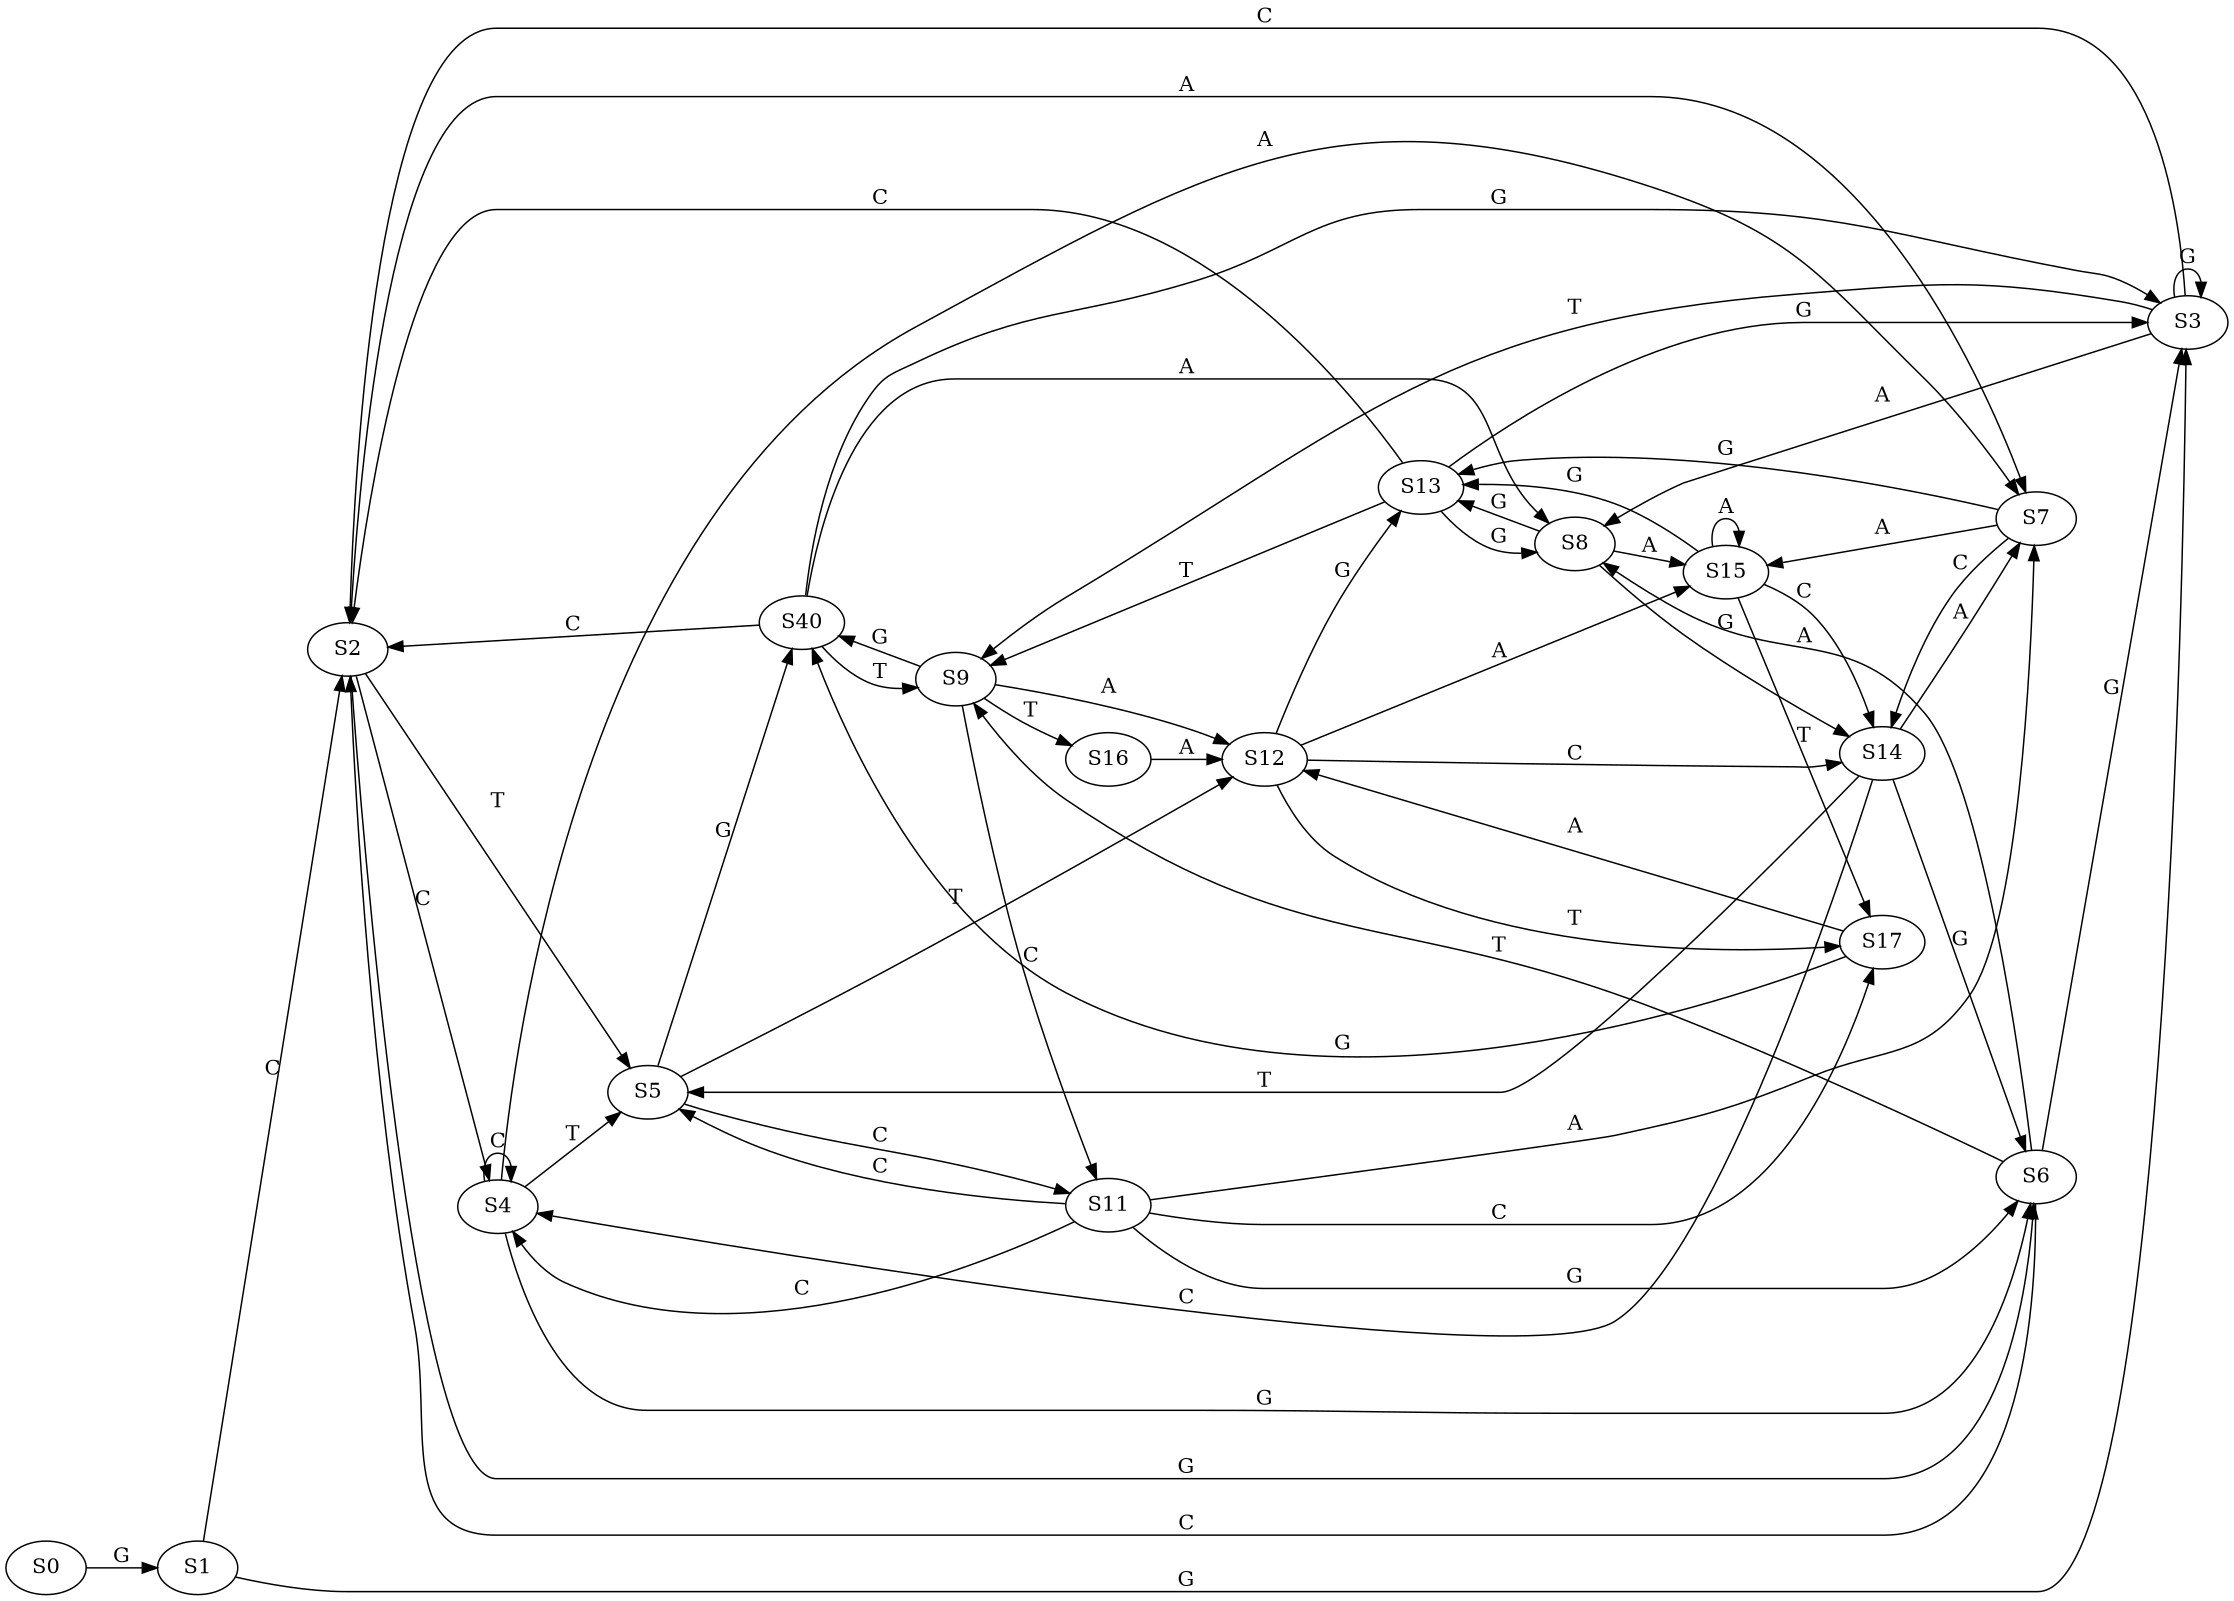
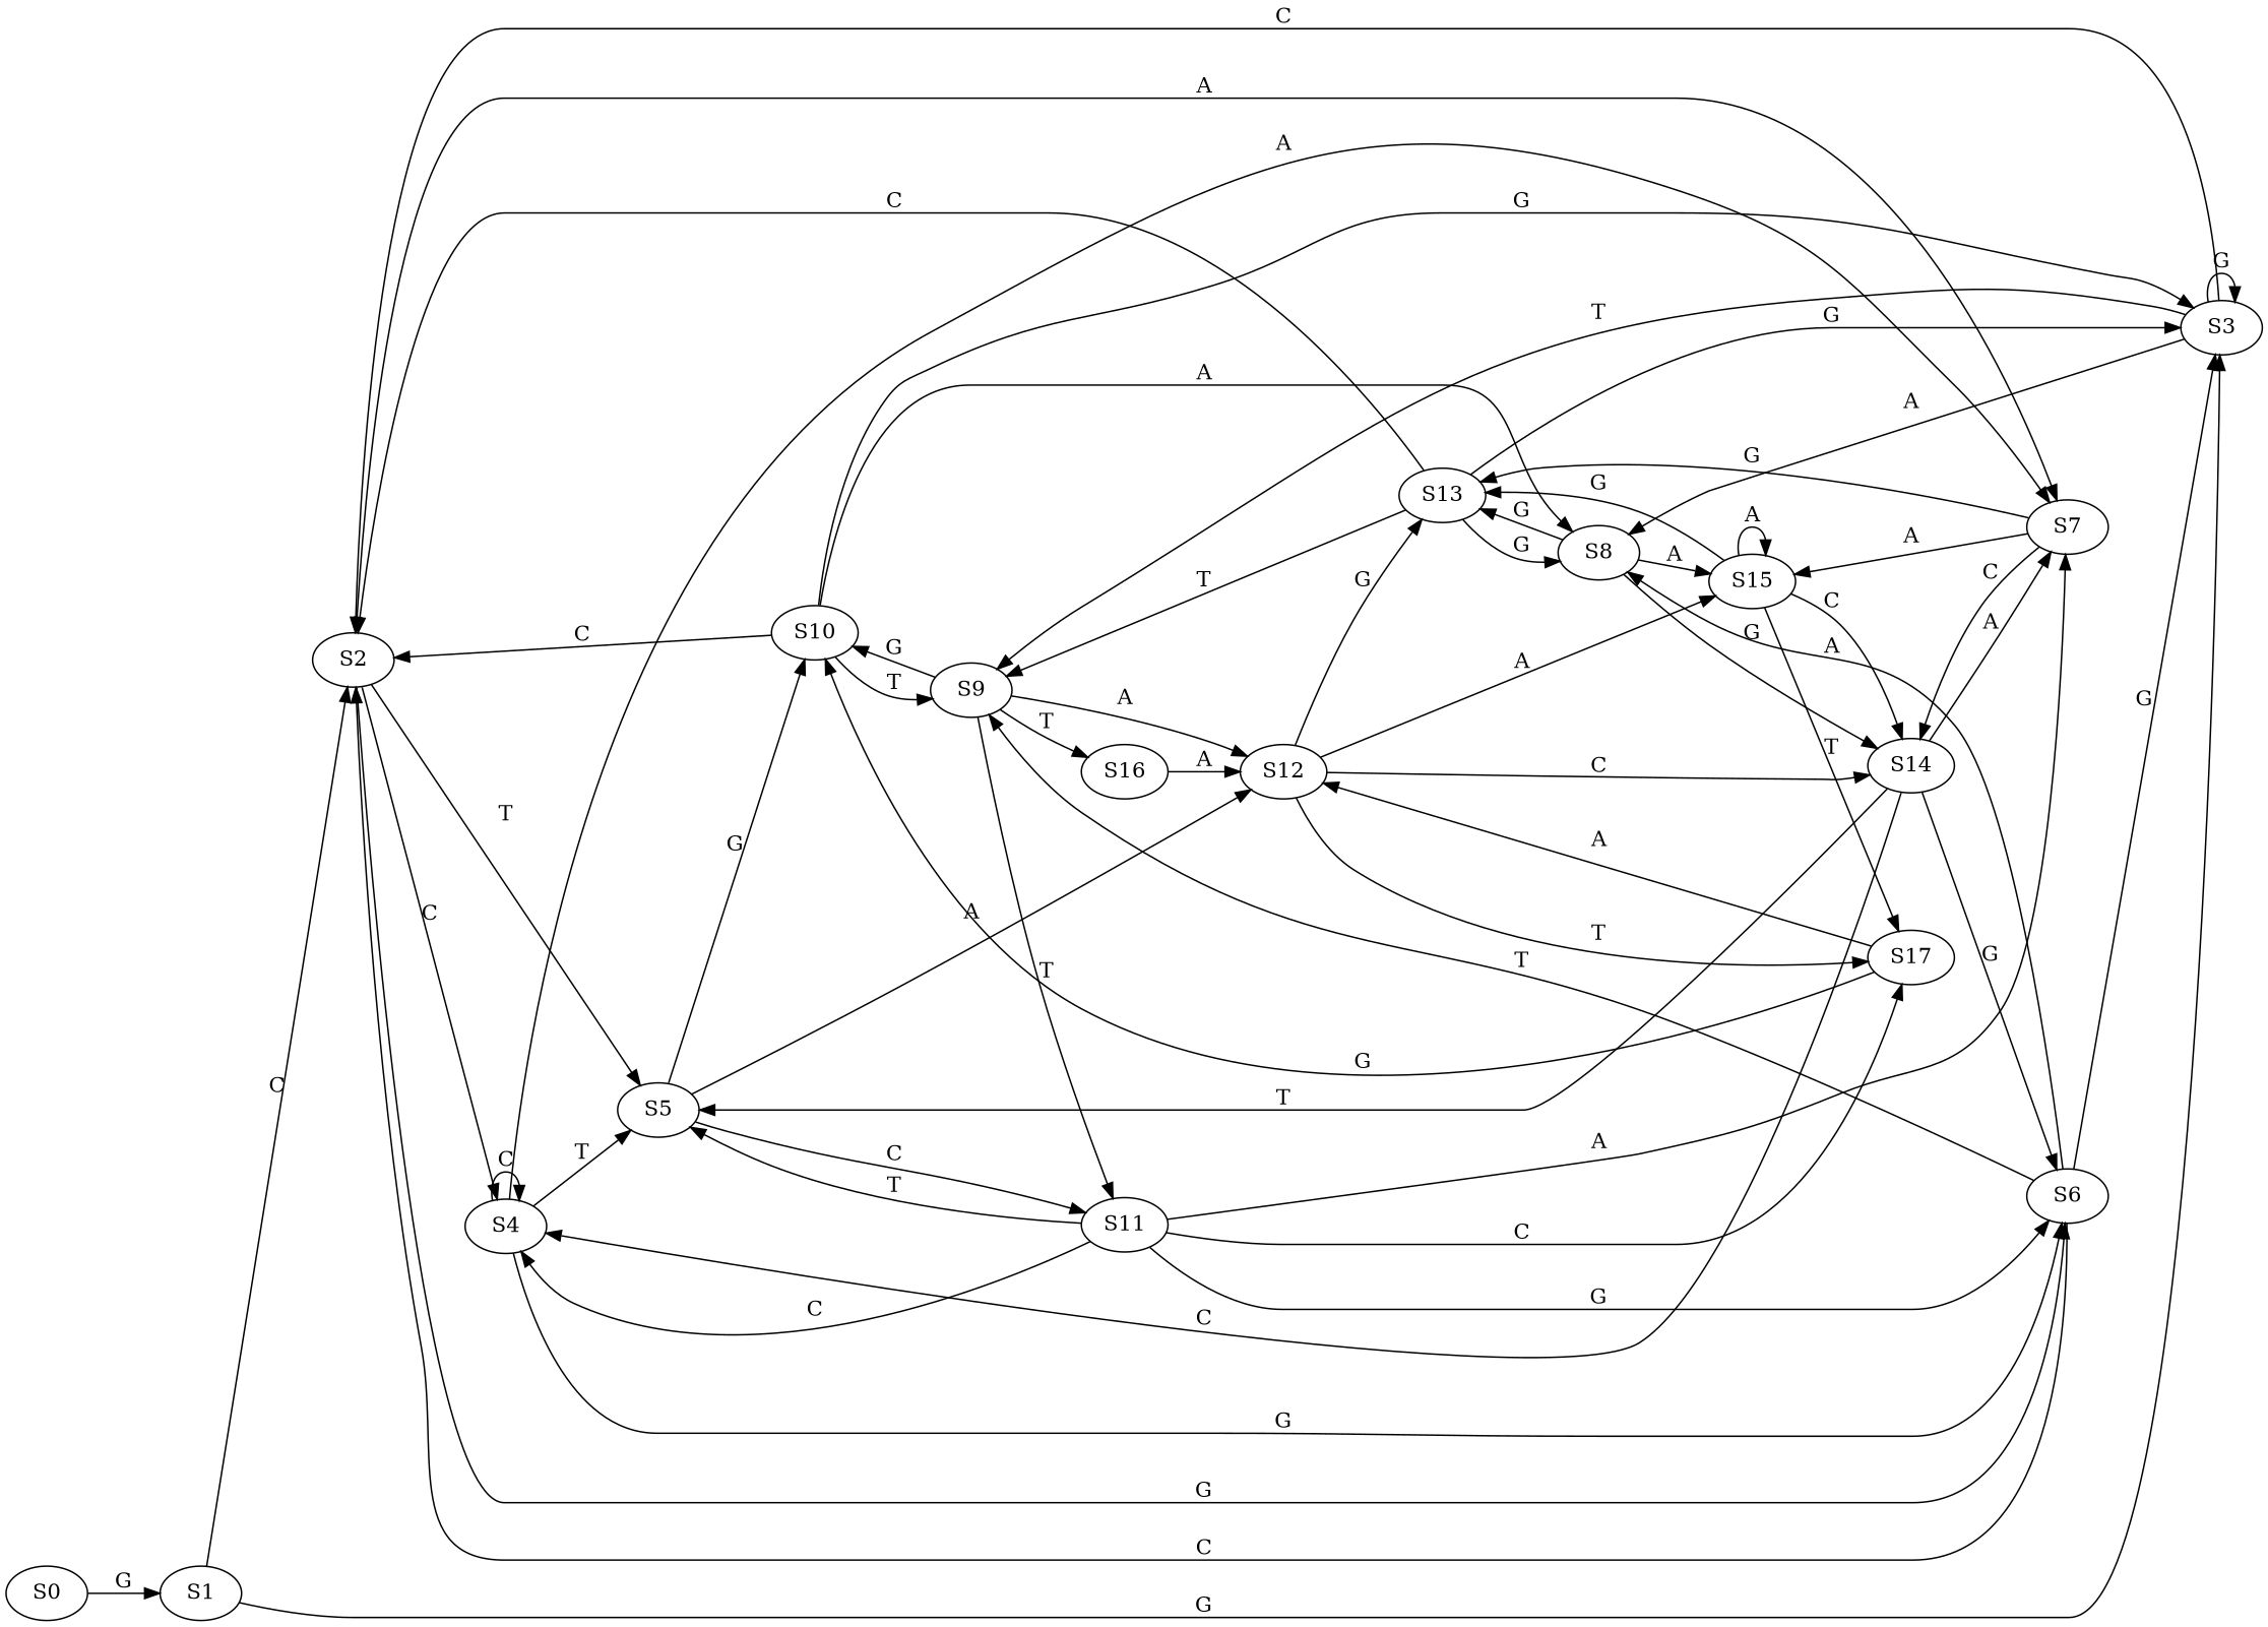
  strict digraph {
    rankdir=LR
    S0
    S1
    S2
    S3
    S4
    S5
    S6
    S7
    S8
    S9
-   S10 [label=S40]
+   S10
    S11
    S12
    S13
    S14
    S15
    S16
    S17
    S0 -> S1 [label=G]
    S1 -> S2 [label=C]
    S1 -> S3 [label=G]
    S2 -> S4 [label=C]
    S2 -> S5 [label=T]
    S2 -> S6 [label=G]
    S2 -> S7 [label=A]
    S3 -> S2 [label=C]
    S3 -> S3 [label=G]
    S3 -> S8 [label=A]
    S3 -> S9 [label=T]
    S4 -> S4 [label=C]
    S4 -> S5 [label=T]
    S4 -> S6 [label=G]
    S4 -> S7 [label=A]
    S5 -> S10 [label=G]
    S5 -> S11 [label=C]
-   S5 -> S12 [label=T]
+   S5 -> S12 [label=A]
    S6 -> S2 [label=C]
    S6 -> S3 [label=G]
    S6 -> S8 [label=A]
    S6 -> S9 [label=T]
    S7 -> S13 [label=G]
    S7 -> S14 [label=C]
    S7 -> S15 [label=A]
    S8 -> S13 [label=G]
    S8 -> S14 [label=G]
    S8 -> S15 [label=A]
    S9 -> S10 [label=G]
-   S9 -> S11 [label=C]
+   S9 -> S11 [label=T]
    S9 -> S12 [label=A]
    S9 -> S16 [label=T]
    S10 -> S2 [label=C]
    S10 -> S3 [label=G]
    S10 -> S8 [label=A]
    S10 -> S9 [label=T]
    S11 -> S4 [label=C]
-   S11 -> S5 [label=C]
+   S11 -> S5 [label=T]
    S11 -> S6 [label=G]
    S11 -> S7 [label=A]
    S11 -> S17 [label=C]
    S12 -> S13 [label=G]
    S12 -> S14 [label=C]
    S12 -> S15 [label=A]
    S12 -> S17 [label=T]
    S13 -> S2 [label=C]
    S13 -> S3 [label=G]
    S13 -> S8 [label=G]
    S13 -> S9 [label=T]
    S14 -> S4 [label=C]
    S14 -> S5 [label=T]
    S14 -> S6 [label=G]
    S14 -> S7 [label=A]
    S15 -> S13 [label=G]
    S15 -> S14 [label=C]
    S15 -> S15 [label=A]
    S15 -> S17 [label=T]
    S16 -> S12 [label=A]
    S17 -> S10 [label=G]
    S17 -> S12 [label=A]
  }
